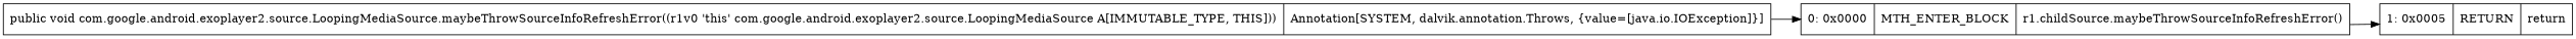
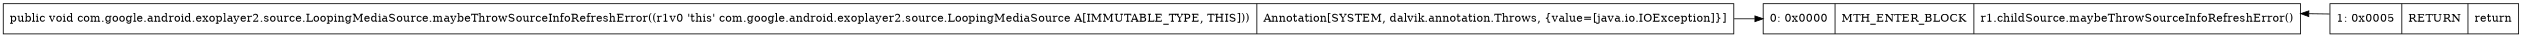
  digraph {
    rankdir=LR
    node [shape=record]
    n1 [label="{0\:\ 0x0000|MTH_ENTER_BLOCK\l|r1.childSource.maybeThrowSourceInfoRefreshError()\l}"]
    n2 [label="{1\:\ 0x0005|RETURN\l|return\l}"]
    n3 [label="{public void com.google.android.exoplayer2.source.LoopingMediaSource.maybeThrowSourceInfoRefreshError((r1v0 'this' com.google.android.exoplayer2.source.LoopingMediaSource A[IMMUTABLE_TYPE, THIS]))  | Annotation[SYSTEM, dalvik.annotation.Throws, \{value=[java.io.IOException]\}]\l}"]
-   n1 -> n2
+   n2 -> n1
    n3 -> n1
  }
